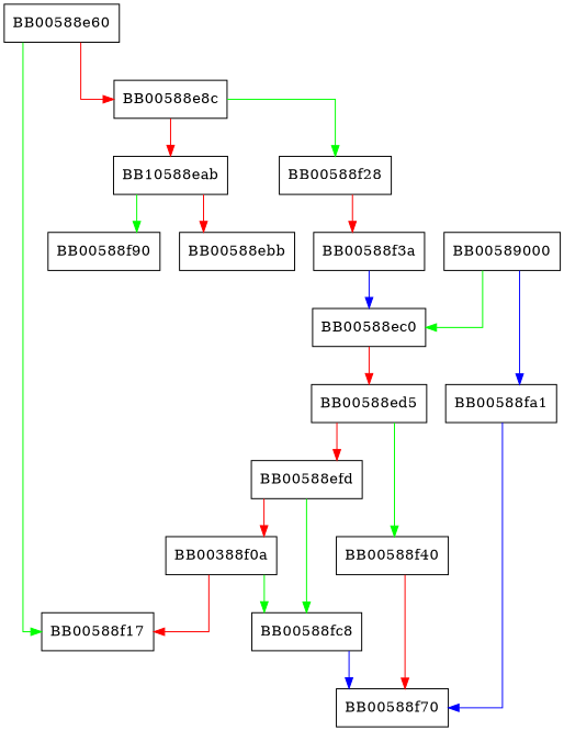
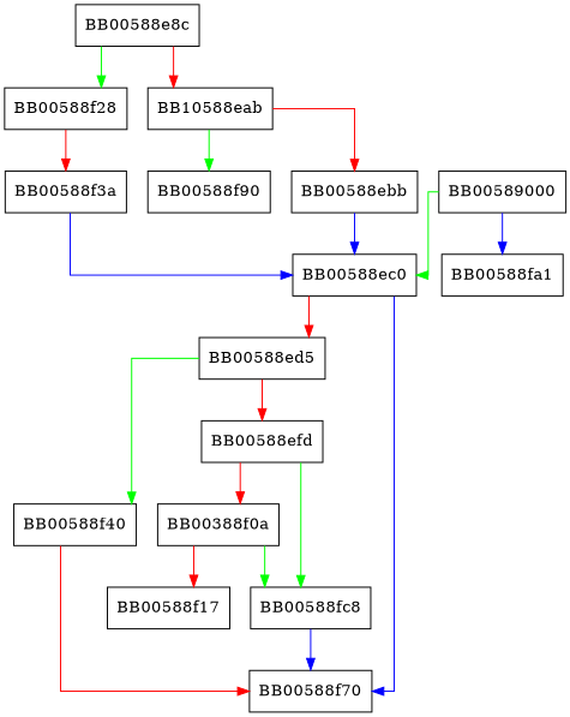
  digraph {
    splines=ortho
    node [shape=box]
    edge [color=red]
-   BB00588e60
    BB00588f17
    BB00588e8c
    BB00588f28
    n5 [label=BB10588eab]
    BB00588f3a
    BB00588f90
    BB00588ebb
    BB00588ed5
    BB00588f40
    BB00588efd
    BB00588ec0
    BB00588fa1
    BB00588f70
    BB00589000
    n16 [label=BB00388f0a]
    BB00588fc8
-   BB00588e60 -> BB00588f17 [color=green]
-   BB00588e60 -> BB00588e8c
    BB00588e8c -> BB00588f28 [color=green]
    BB00588e8c -> n5
    BB00588f28 -> BB00588f3a
    n5 -> BB00588f90 [color=green]
    n5 -> BB00588ebb
    BB00588f3a -> BB00588ec0 [color=blue]
+   BB00588ebb -> BB00588ec0 [color=blue]
    BB00588ed5 -> BB00588f40 [color=green]
    BB00588ed5 -> BB00588efd
    BB00588f40 -> BB00588f70
    BB00588efd -> n16
    BB00588efd -> BB00588fc8 [color=green]
    BB00588ec0 -> BB00588ed5
-   BB00588fa1 -> BB00588f70 [color=blue]
+   BB00588ec0 -> BB00588f70 [color=blue]
    BB00589000 -> BB00588ec0 [color=green]
    BB00589000 -> BB00588fa1 [color=blue]
    n16 -> BB00588f17
    n16 -> BB00588fc8 [color=green]
    BB00588fc8 -> BB00588f70 [color=blue]
  }
